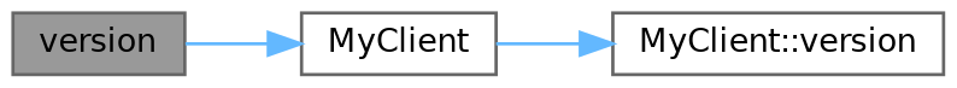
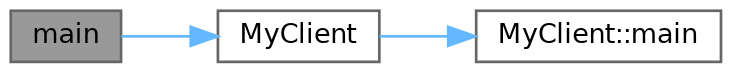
  digraph {
    rankdir=LR
    node [color=grey40 fillcolor=white fontname=Helvetica fontsize=10 shape=box style=filled]
    edge [color=steelblue1 fontname=Helvetica fontsize=10 labelfontname=Helvetica labelfontsize=10 style=solid]
-   n1 [color=gray40 fillcolor=grey60 fontcolor=black height=0.2 label=version width=0.4]
+   n1 [color=gray40 fillcolor=grey60 fontcolor=black height=0.2 label=main width=0.4]
    n2 [height=0.2 label=MyClient width=0.4]
-   n3 [height=0.2 label="MyClient::version" width=0.4]
+   n3 [height=0.2 label="MyClient::main" width=0.4]
    n1 -> n2
    n2 -> n3
  }
